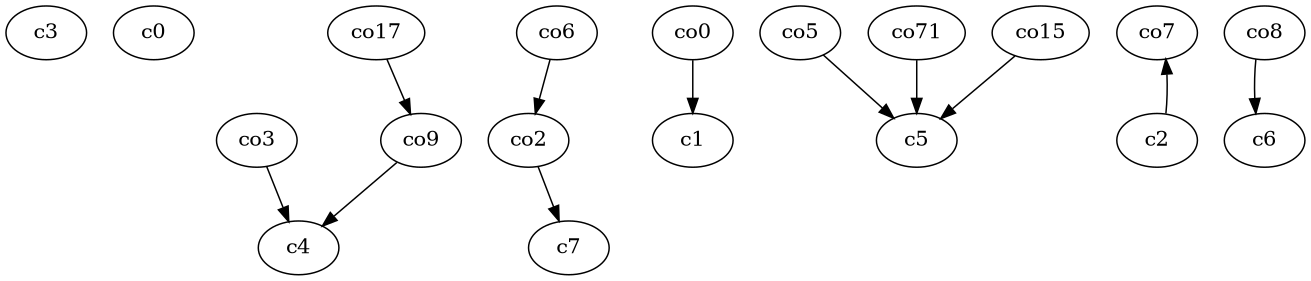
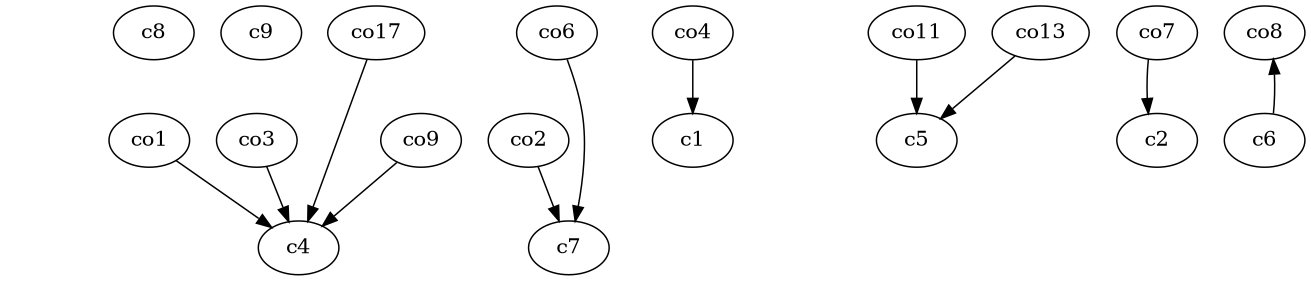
  strict digraph {
    edge [weight=1]
-   c3
-   c8 [label=c0]
+   c8
+   c9
+   co1
    c4
    co2
    c7
    co3
-   co4 [label=co0]
+   co4
    c1
-   co5
    c5
    co6
    co7
    c2
    co8
    c6
    co9
-   co11 [label=co71]
+   co11
    n20 [label=co17]
-   co13 [label=co15]
+   co13
+   co1 -> c4
    co2 -> c7
    co3 -> c4
    co4 -> c1
-   co5 -> c5
-   co6 -> co2
-   c2 -> co7
-   co8 -> c6
+   co6 -> c7
+   co7 -> c2
+   c6 -> co8
    co9 -> c4
    co11 -> c5
-   n20 -> co9
+   n20 -> c4
    co13 -> c5
  }
